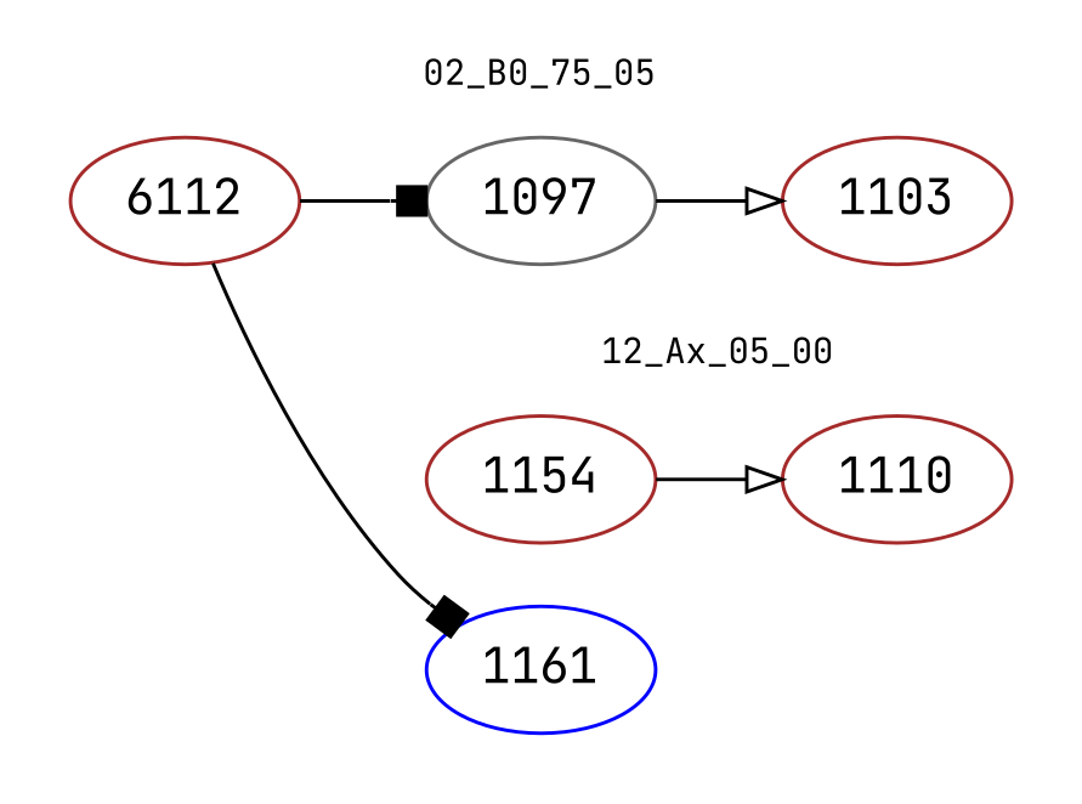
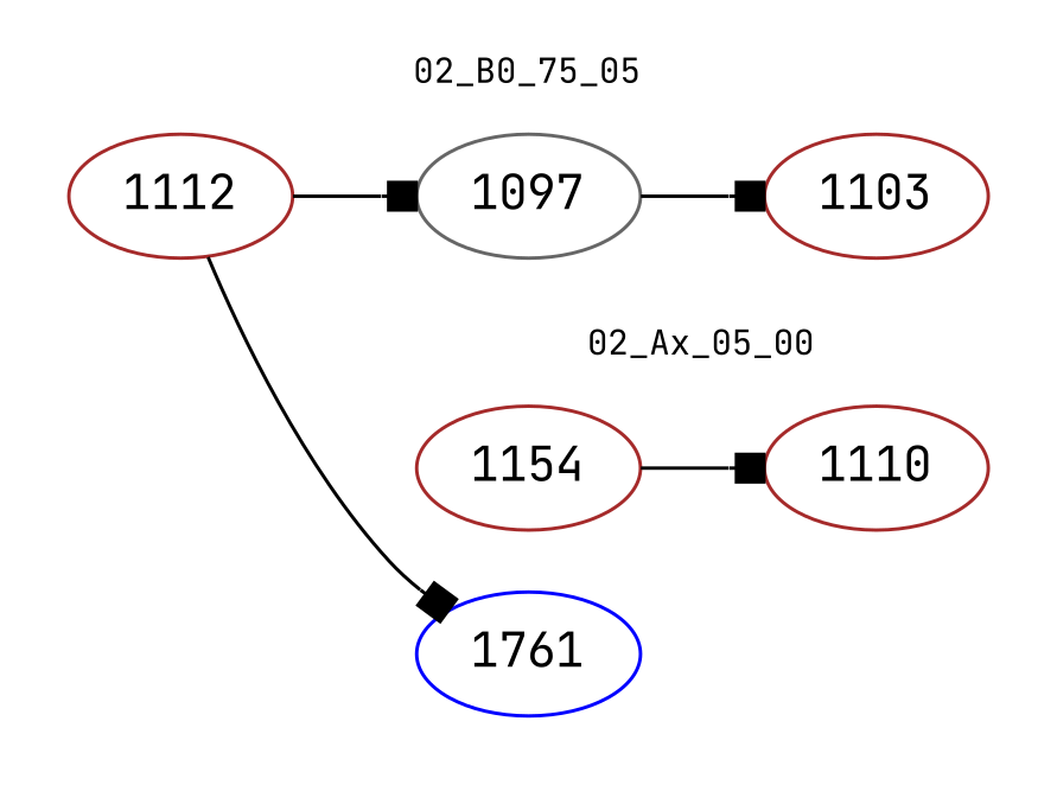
  digraph {
    fontname="JetBrains Mono"
    rankdir=LR
    node [color=brown fontname="JetBrains Mono"]
    edge [arrowhead=onormal color=black fontname="JetBrains Mono"]
    n1 [label=1154]
    n2 [label=1110]
-   n3 [color=blue label=1161]
-   n4 [label=6112]
+   n3 [color=blue label=1761]
+   n4 [label=1112]
    n5 [color=gray40 label=1097]
    n6 [label=1103]
    subgraph cluster_1 {
      color=white
      fontsize=10
-     label="12_Ax_05_00"
+     label="02_Ax_05_00"
      n1
      n2
      n3
    }
    subgraph cluster_2 {
      color=white
      fontsize=10
      label="02_B0_75_05"
      n4
      n5
      n6
    }
-   n1 -> n2
+   n1 -> n2 [arrowhead=box]
    n4 -> n3 [arrowhead=box]
    n4 -> n5 [arrowhead=box]
-   n5 -> n6
+   n5 -> n6 [arrowhead=box]
  }
